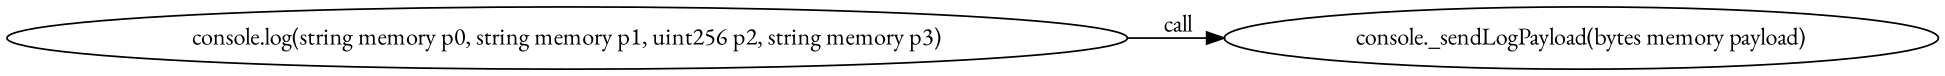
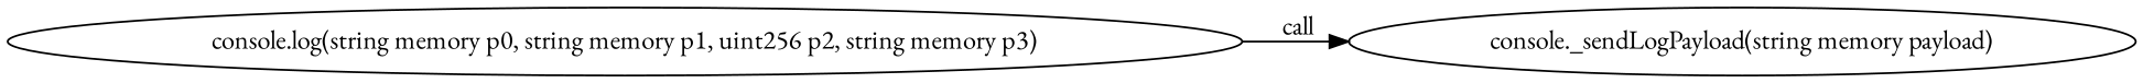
  digraph {
    rankdir=LR
    fontname="EB Garamond"
    node [fontname="EB Garamond"]
    "console.log(string memory p0, string memory p1, uint256 p2, string memory p3)" [height=0.5 width=8.9937]
-   "console._sendLogPayload(bytes memory payload)" [height=0.5 width=5.7372]
+   "console._sendLogPayload(bytes memory payload)" [height=0.5 width=5.7372 label="console._sendLogPayload(string memory payload)"]
    "console.log(string memory p0, string memory p1, uint256 p2, string memory p3)" -> "console._sendLogPayload(bytes memory payload)" [label=" call" fontname="EB Garamond"]
  }
